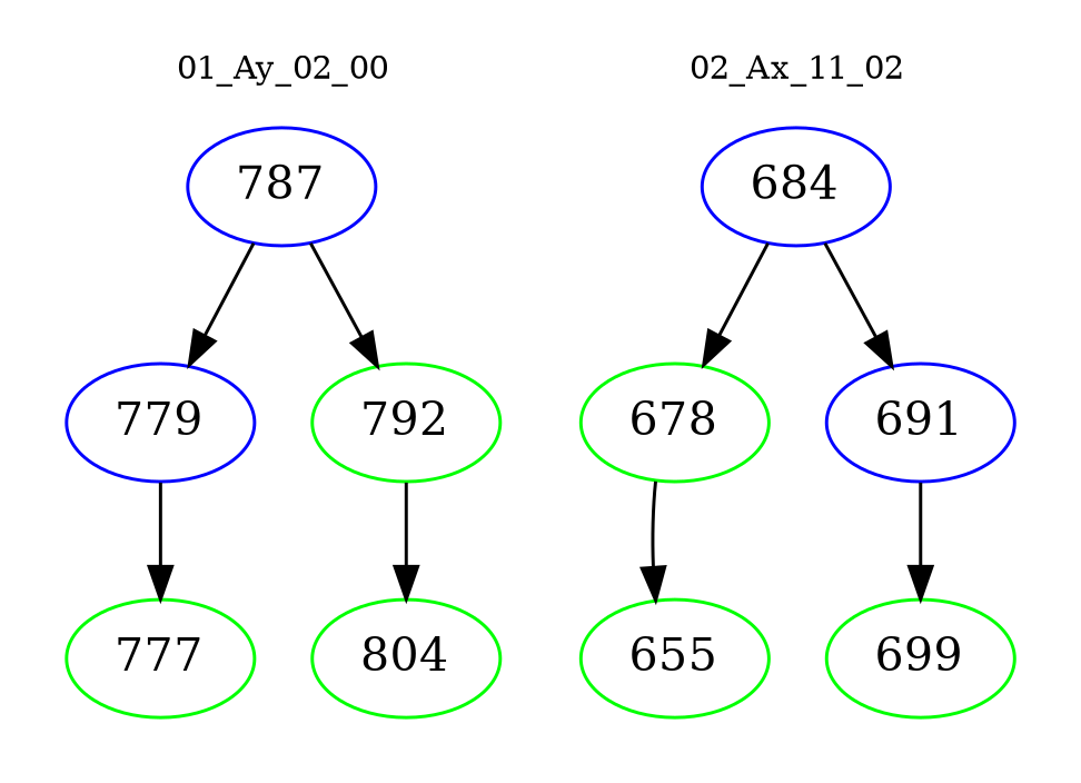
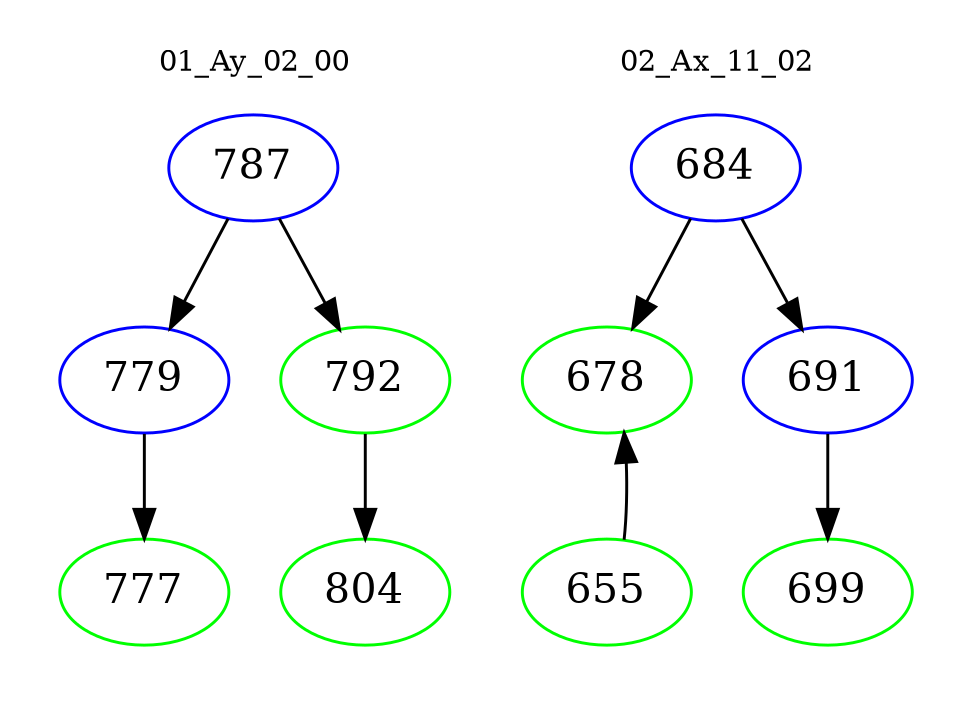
  digraph {
    node [color=green]
    edge [color=black]
    n1 [color=blue label=787]
    n2 [color=blue label=779]
    n3 [label=792]
    n4 [label=777]
    n5 [label=804]
    n6 [color=blue label=684]
    n7 [label=678]
    n8 [color=blue label=691]
    n9 [label=655]
    n10 [label=699]
    subgraph cluster_1 {
      color=white
      fontsize=10
      label="01_Ay_02_00"
      n1
      n2
      n3
      n4
      n5
    }
    subgraph cluster_2 {
      color=white
      fontsize=10
      label="02_Ax_11_02"
      n6
      n7
      n8
      n9
      n10
    }
    n1 -> n2
    n1 -> n3
    n2 -> n4
    n3 -> n5
    n6 -> n7
    n6 -> n8
-   n7 -> n9
+   n9 -> n7
    n8 -> n10
  }
